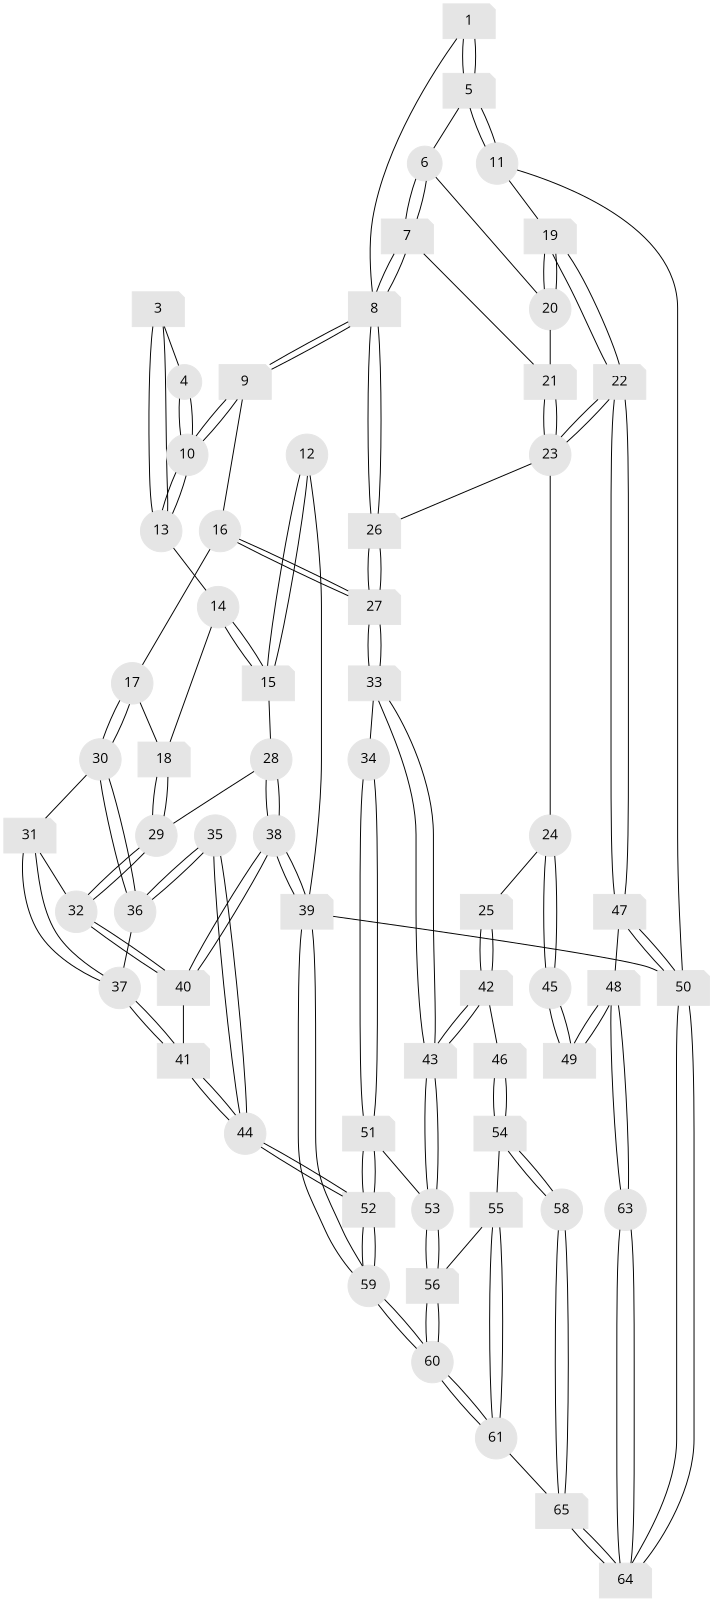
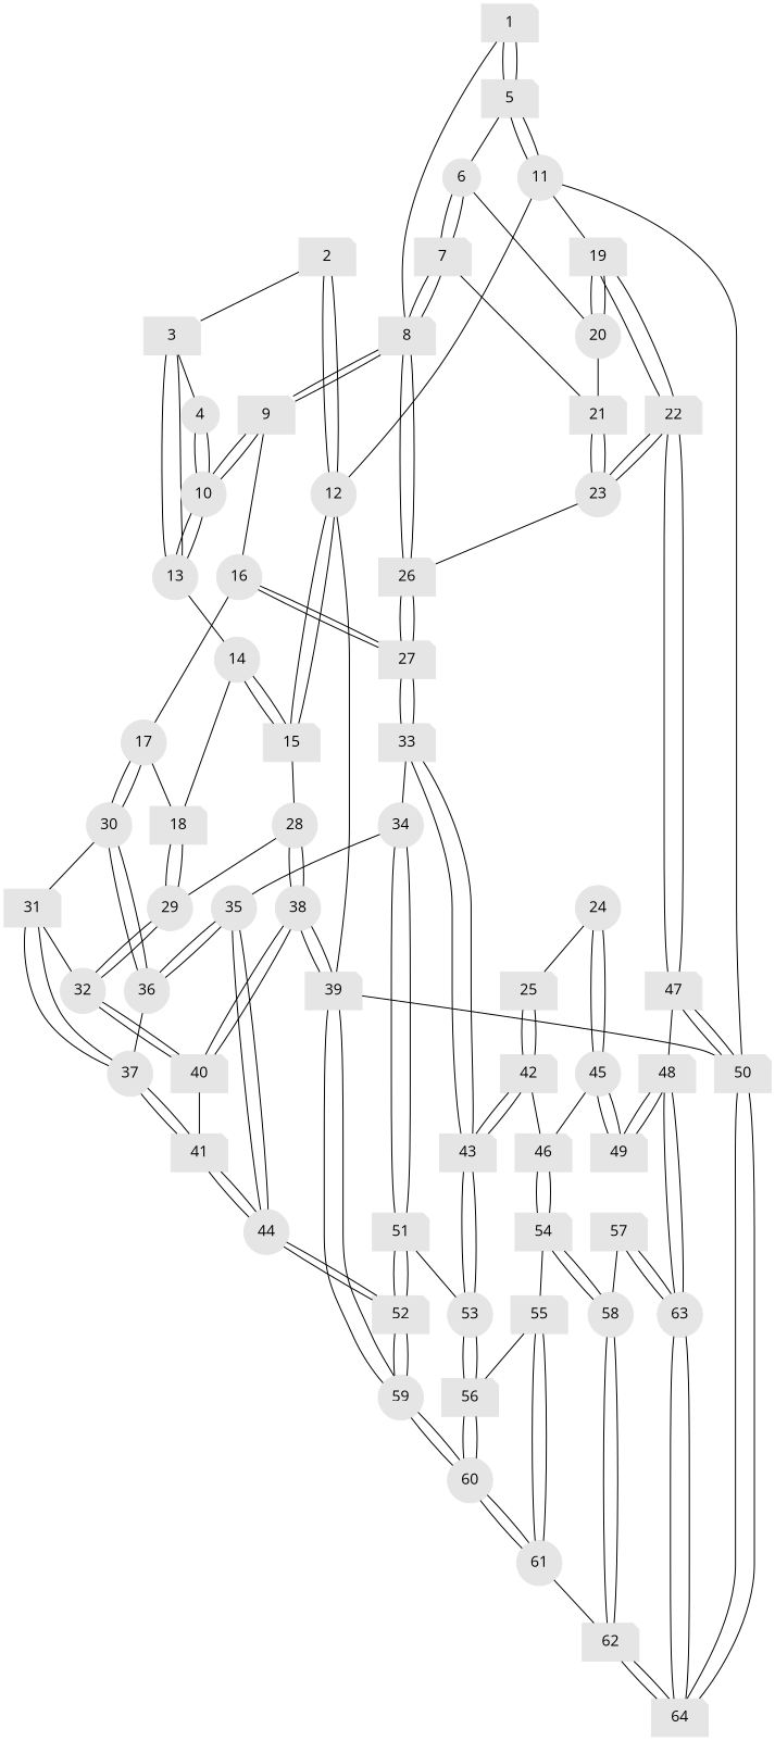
  graph {
    fontname="Open Sans"
    node [color=gray90 fontname="Open Sans" shape=note style=filled]
    edge [fontname="Open Sans"]
    1
    5
    8
+   2
    3
    12 [shape=circle]
    6 [shape=circle]
    11 [shape=circle]
    4 [shape=circle]
    13 [shape=circle]
    15
    39
    10 [shape=circle]
    14 [shape=circle]
    7
    20 [shape=circle]
    19
    50
    21
    9
    26
    23 [shape=circle]
    16 [shape=circle]
    27
    17 [shape=circle]
    22
    64
    28 [shape=circle]
    59 [shape=circle]
    18
    29 [shape=circle]
    38 [shape=circle]
    30 [shape=circle]
    33
    31
    36 [shape=circle]
    32 [shape=circle]
    47
    24 [shape=circle]
    48
    25
    45 [shape=circle]
    42
    46
    49
    43
    34 [shape=circle]
    40
    37 [shape=circle]
    41
    35 [shape=circle]
    51
    53 [shape=circle]
    44 [shape=circle]
    52
    60 [shape=circle]
    54
    56
    55
    58 [shape=circle]
    63 [shape=circle]
+   57
    61 [shape=circle]
-   62 [label=65]
+   62
    1 -- 5
    1 -- 5
    1 -- 8
    5 -- 6
    5 -- 11
    5 -- 11
    8 -- 9
    8 -- 9
    8 -- 26
    8 -- 26
+   2 -- 3
+   2 -- 12
+   2 -- 12
    3 -- 4
    3 -- 13
    3 -- 13
    12 -- 15
    12 -- 15
    12 -- 39
    6 -- 7
    6 -- 7
    6 -- 20
+   11 -- 12
    11 -- 19
    11 -- 50
    4 -- 10
    4 -- 10
    13 -- 14
    15 -- 28
    39 -- 50
    39 -- 59
    39 -- 59
    10 -- 13
    10 -- 13
    14 -- 15
    14 -- 15
    14 -- 18
    7 -- 8
    7 -- 8
    7 -- 21
    20 -- 21
    19 -- 20
    19 -- 20
    19 -- 22
    19 -- 22
    50 -- 64
    50 -- 64
    21 -- 23
    21 -- 23
    9 -- 10
    9 -- 10
    9 -- 16
    26 -- 27
    26 -- 27
    23 -- 26
-   23 -- 24
    16 -- 27
    16 -- 27
    16 -- 17
    27 -- 33
    27 -- 33
    17 -- 18
    17 -- 30
    17 -- 30
    22 -- 23
    22 -- 23
    22 -- 47
    22 -- 47
    28 -- 29
    28 -- 38
    28 -- 38
    59 -- 60
    59 -- 60
    18 -- 29
    18 -- 29
    29 -- 32
    29 -- 32
    38 -- 39
    38 -- 39
    38 -- 40
    38 -- 40
    30 -- 31
    30 -- 36
    30 -- 36
    33 -- 43
    33 -- 43
    33 -- 34
    31 -- 32
    31 -- 37
    31 -- 37
    36 -- 37
    32 -- 40
    32 -- 40
    47 -- 50
    47 -- 50
    47 -- 48
    24 -- 25
    24 -- 45
    24 -- 45
    48 -- 49
    48 -- 49
    48 -- 63
    48 -- 63
    25 -- 42
    25 -- 42
+   45 -- 46
    45 -- 49
    45 -- 49
    42 -- 46
    42 -- 43
    42 -- 43
    46 -- 54
    46 -- 54
    43 -- 53
    43 -- 53
+   34 -- 35
    34 -- 51
    34 -- 51
    40 -- 41
    37 -- 41
    37 -- 41
    41 -- 44
    41 -- 44
    35 -- 36
    35 -- 36
    35 -- 44
    35 -- 44
    51 -- 53
    51 -- 52
    51 -- 52
    53 -- 56
    53 -- 56
    44 -- 52
    44 -- 52
    52 -- 59
    52 -- 59
    60 -- 61
    60 -- 61
    54 -- 55
    54 -- 58
    54 -- 58
    56 -- 60
    56 -- 60
    55 -- 56
    55 -- 61
    55 -- 61
    58 -- 62
    58 -- 62
    63 -- 64
    63 -- 64
+   57 -- 58
+   57 -- 63
+   57 -- 63
    61 -- 62
    62 -- 64
    62 -- 64
  }
